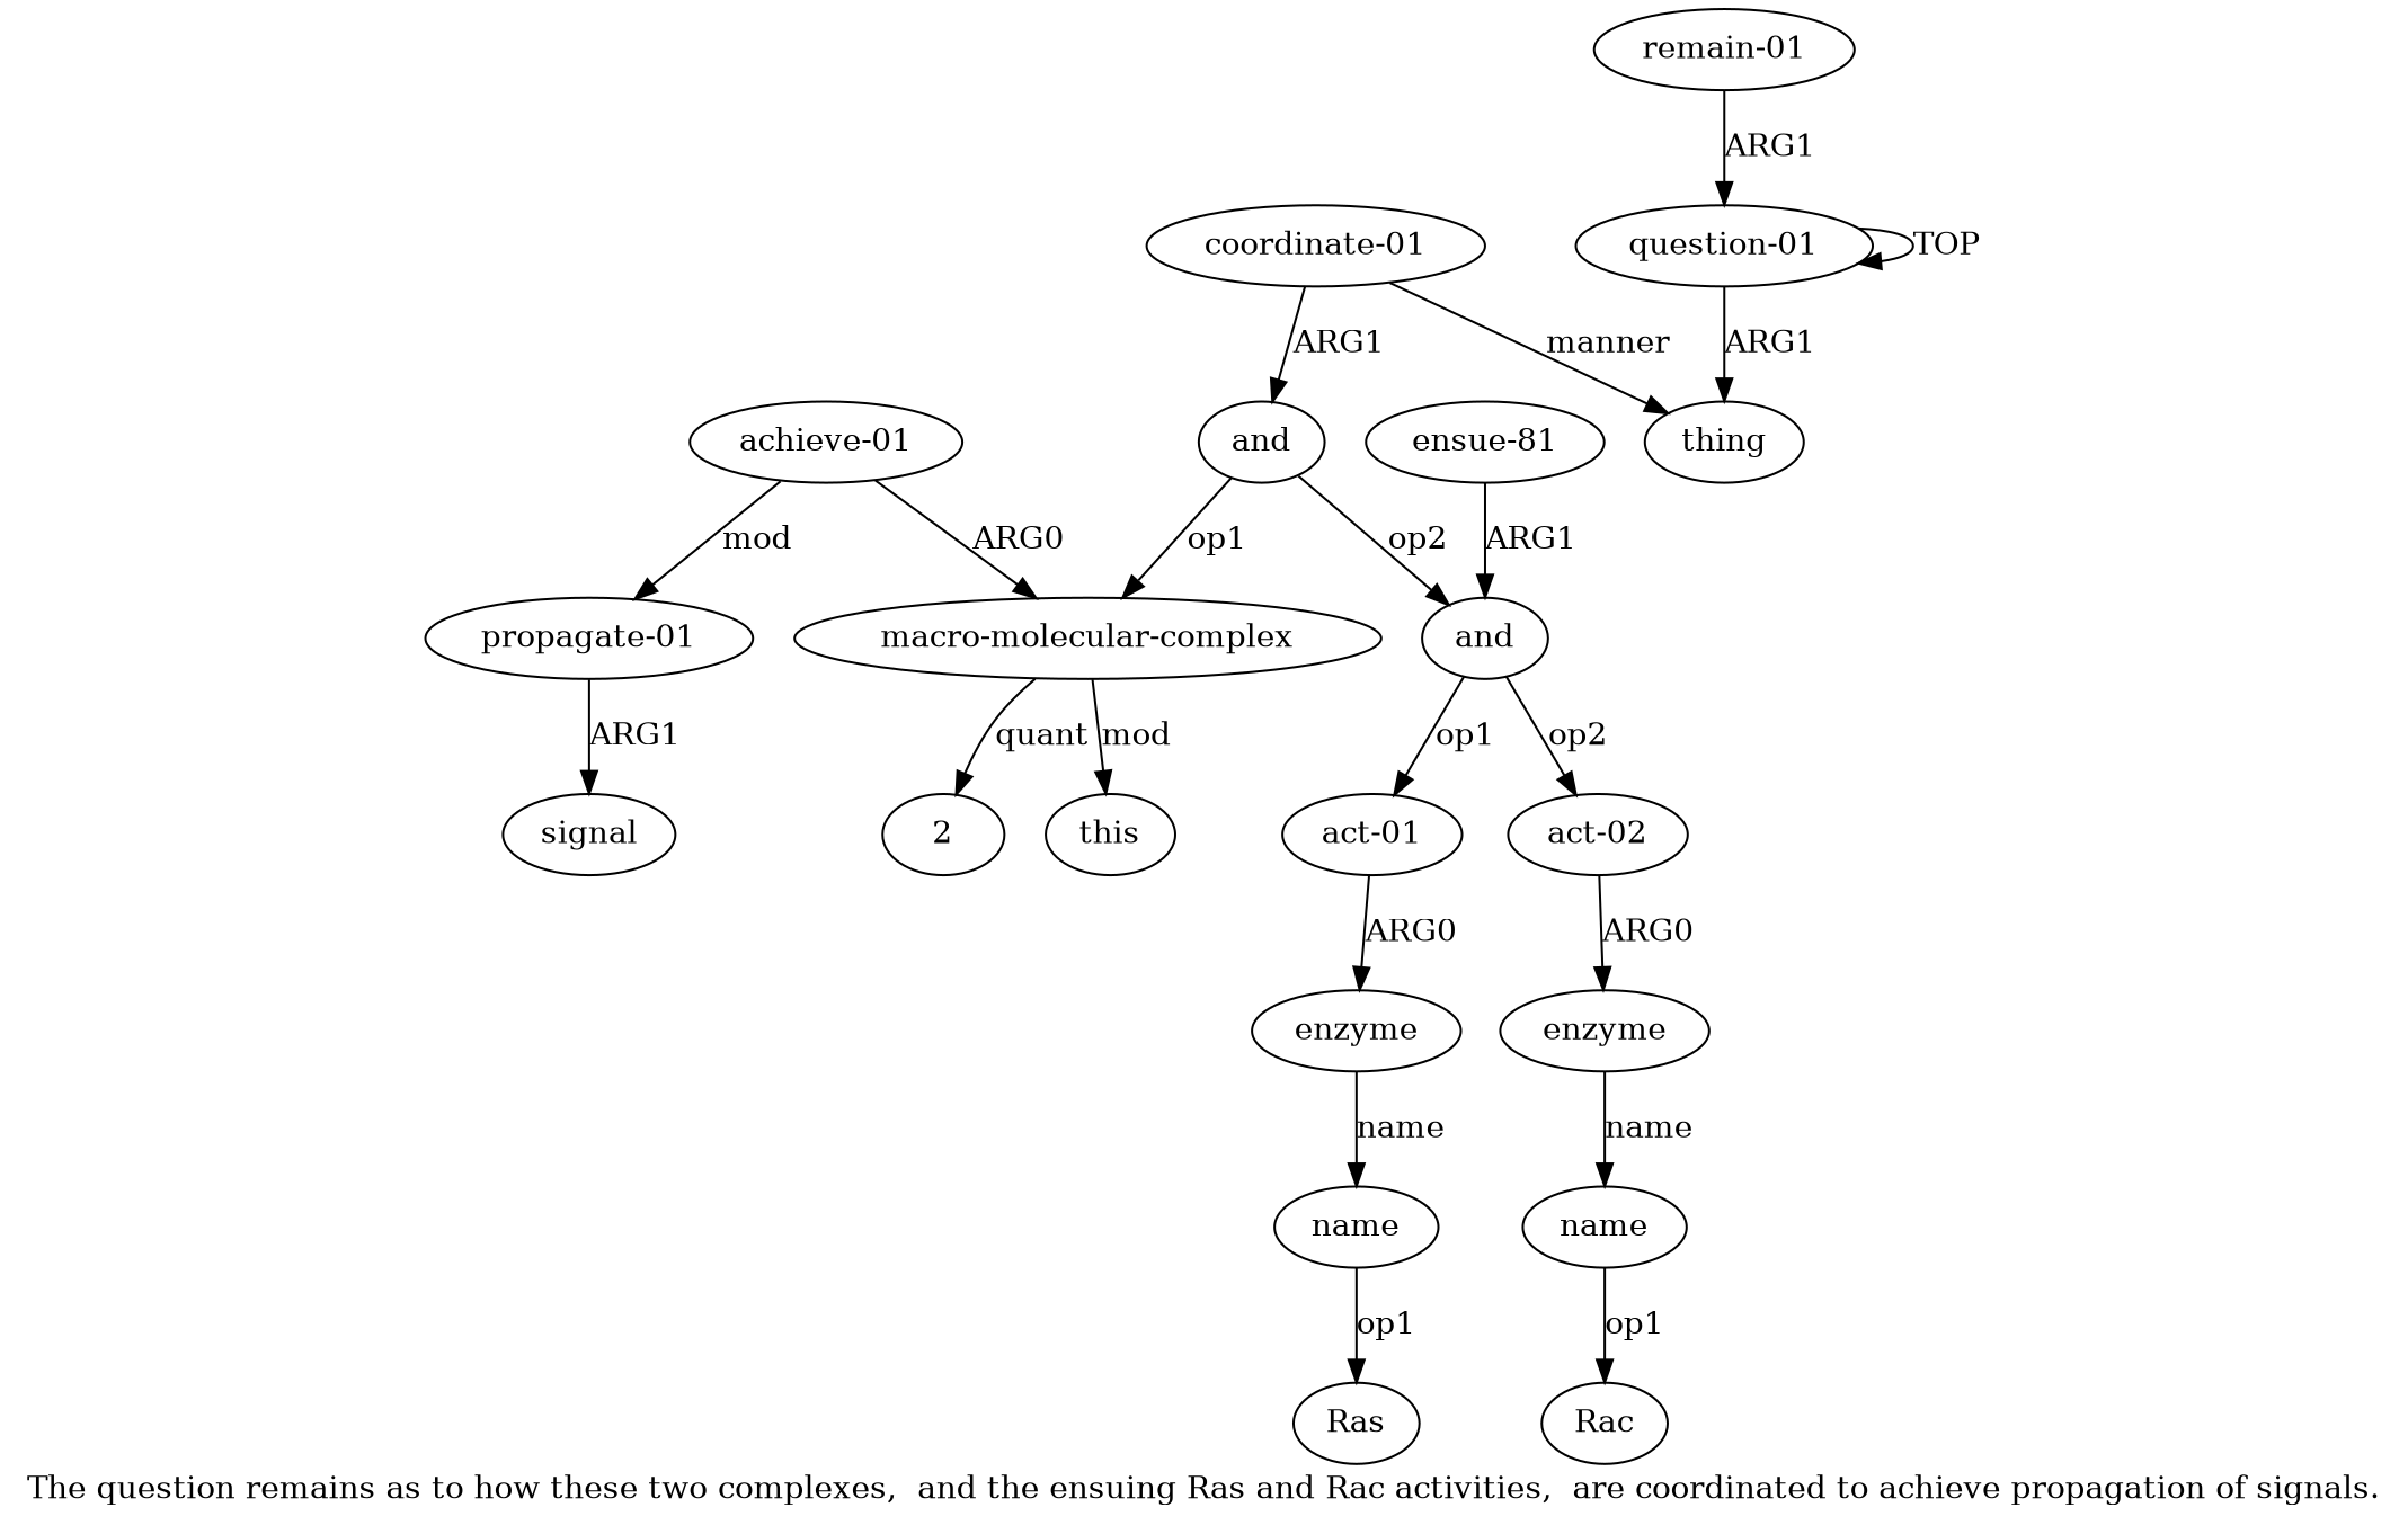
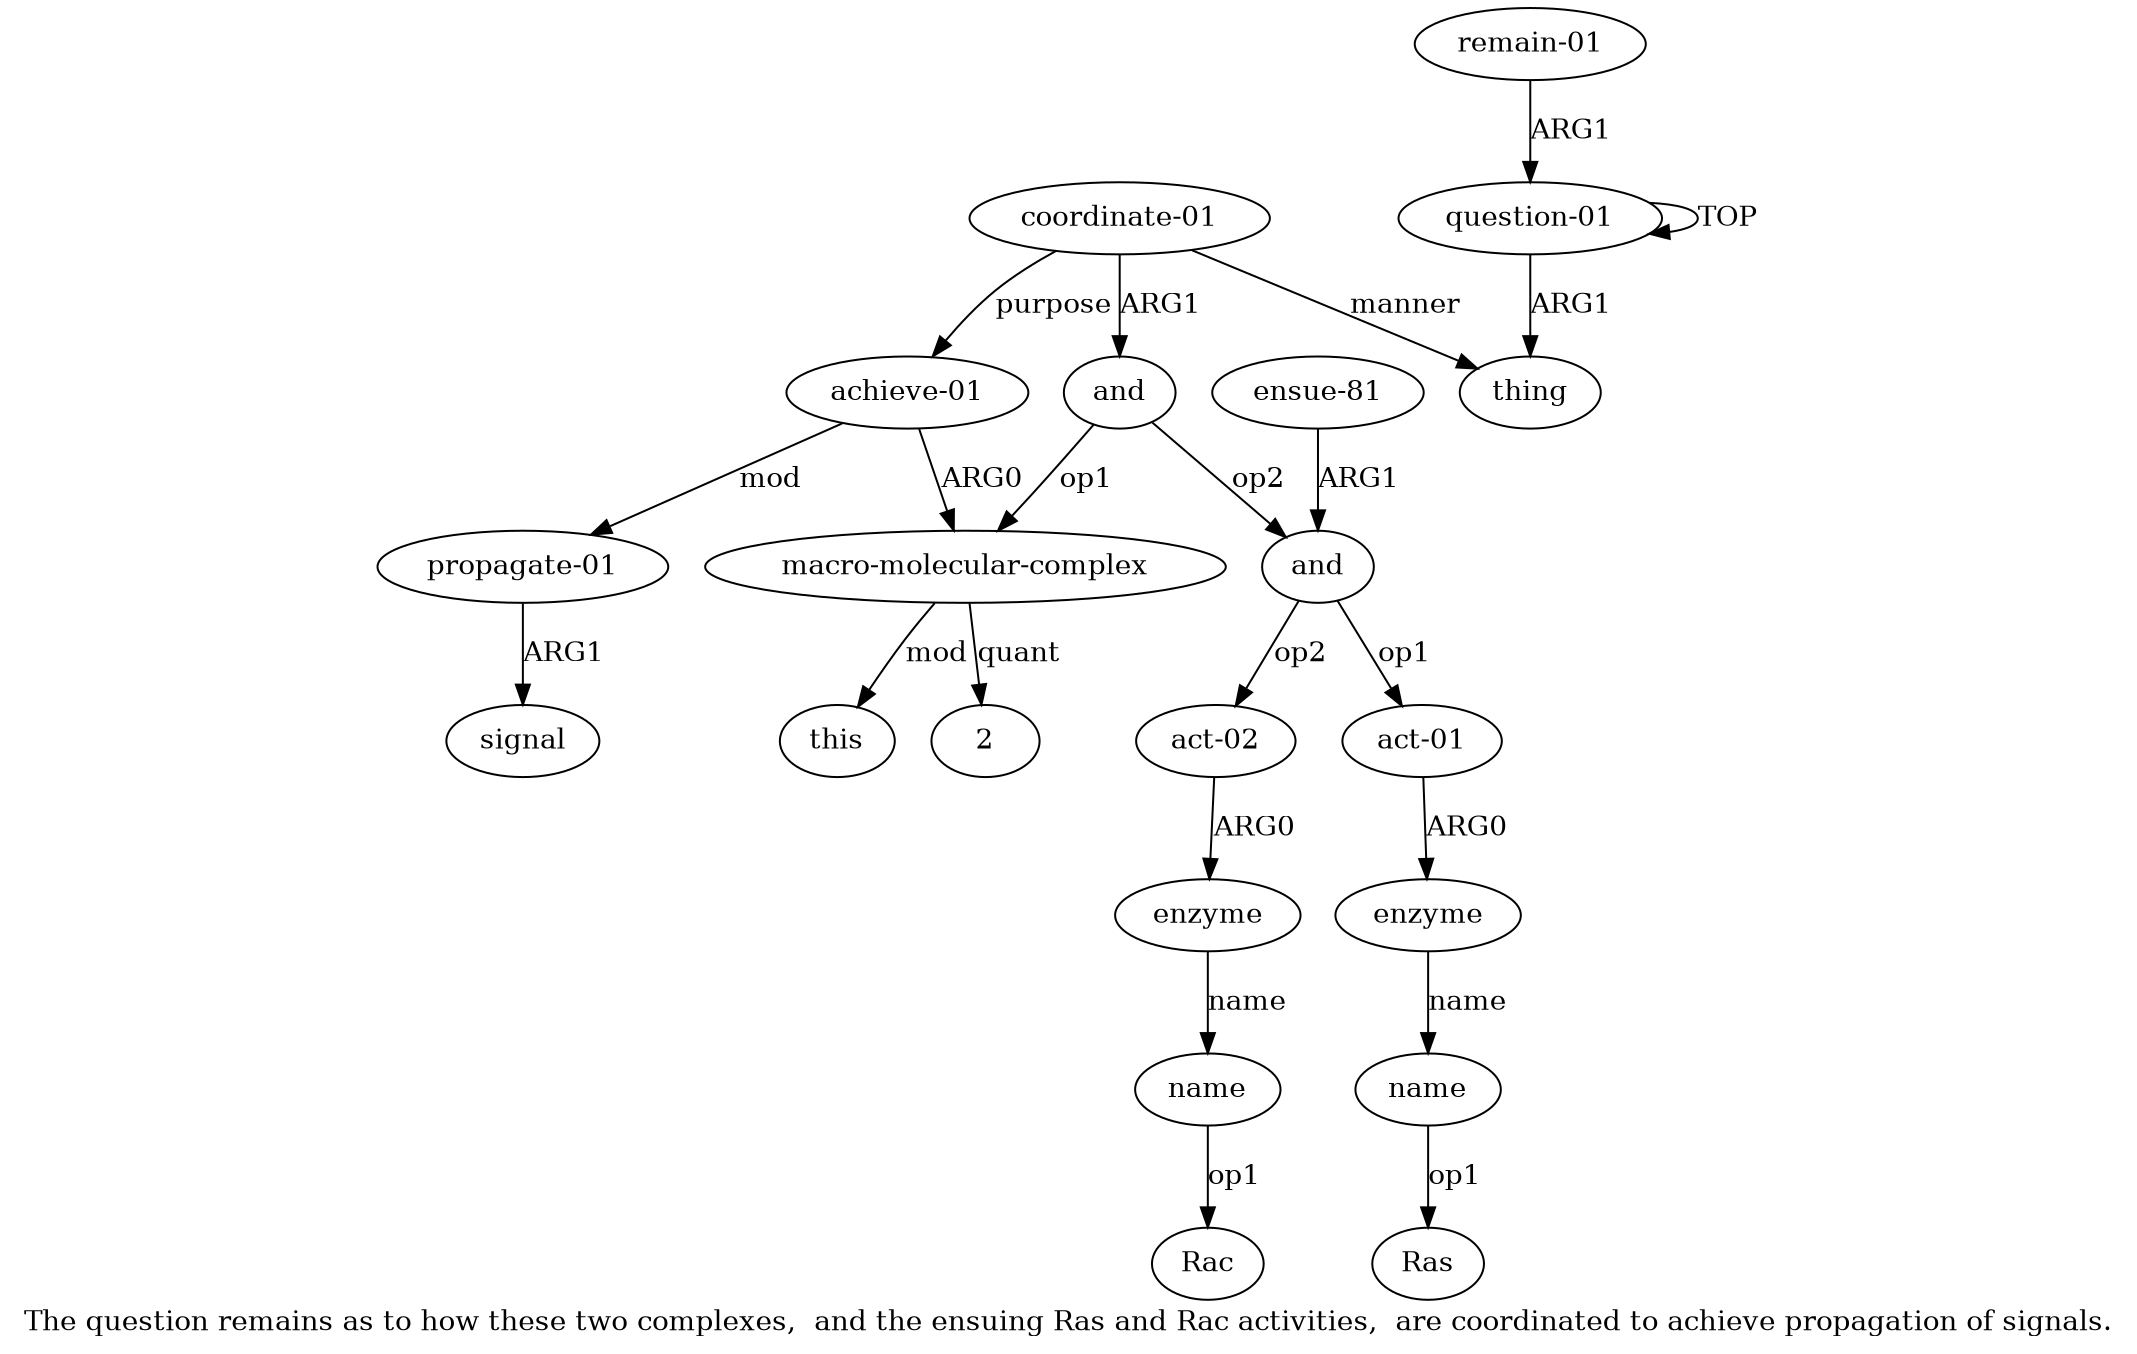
  digraph {
    label="The question remains as to how these two complexes,  and the ensuing Ras and Rac activities,  are coordinated to achieve propagation of signals."
    node [color=black gold_ind=-1 gold_label=enzyme test_ind=-1 test_label=enzyme]
    edge [color=black gold_label=ARG1 test_label=ARG1]
    n1 [gold_ind=15 gold_label="propagate-01" label="propagate-01" test_ind=15 test_label="propagate-01"]
    n2 [gold_ind=16 gold_label=signal label=signal test_ind=16 test_label=signal]
    n3 [gold_ind=14 gold_label="achieve-01" label="achieve-01" test_ind=14 test_label="achieve-01"]
    n4 [gold_ind=4 gold_label="macro-molecular-complex" label="macro-molecular-complex" test_ind=4 test_label="macro-molecular-complex"]
    n5 [gold_ind=5 gold_label=this label=this test_ind=5 test_label=this]
    n6 [gold_label=2 label=2 test_label=2]
    n7 [gold_ind=17 gold_label="remain-01" label="remain-01" test_ind=17 test_label="remain-01"]
    n8 [gold_ind=0 gold_label="question-01" label="question-01" test_ind=0 test_label="question-01"]
    n9 [gold_ind=1 gold_label=thing label=thing test_ind=1 test_label=thing]
    n10 [gold_ind=11 label=enzyme test_ind=11]
    n11 [gold_ind=12 gold_label=name label=name test_ind=12 test_label=name]
    n12 [gold_label=Rac label=Rac test_label=Rac]
    n13 [gold_ind=10 gold_label="act-02" label="act-02" test_ind=10 test_label="act-02"]
    n14 [gold_ind=13 gold_label="ensue-01" label="ensue-81" test_ind=13 test_label="ensue-01"]
    n15 [gold_ind=6 gold_label=and label=and test_ind=6 test_label=and]
    n16 [gold_ind=7 gold_label="act-01" label="act-01" test_ind=7 test_label="act-01"]
    n17 [gold_ind=8 label=enzyme test_ind=8]
    n18 [gold_label=Ras label=Ras test_label=Ras]
    n19 [gold_ind=3 gold_label=and label=and test_ind=3 test_label=and]
    n20 [gold_ind=2 gold_label="coordinate-01" label="coordinate-01" test_ind=2 test_label="coordinate-01"]
    n21 [gold_ind=9 gold_label=name label=name test_ind=9 test_label=name]
    n1 -> n2 [label=ARG1]
    n3 -> n1 [label=mod]
    n3 -> n4 [gold_label=ARG0 label=ARG0 test_label=ARG0]
    n4 -> n5 [gold_label=mod label=mod test_label=mod]
    n4 -> n6 [gold_label=quant label=quant test_label=quant]
    n7 -> n8 [label=ARG1]
    n8 -> n8 [gold_label=TOP label=TOP test_label=TOP]
    n8 -> n9 [label=ARG1]
    n10 -> n11 [gold_label=name label=name test_label=name]
    n11 -> n12 [gold_label=op1 label=op1 test_label=op1]
    n13 -> n10 [gold_label=ARG0 label=ARG0 test_label=ARG0]
    n14 -> n15 [label=ARG1]
    n15 -> n13 [gold_label=op2 label=op2 test_label=op2]
    n15 -> n16 [gold_label=op1 label=op1 test_label=op1]
    n16 -> n17 [gold_label=ARG0 label=ARG0 test_label=ARG0]
    n17 -> n21 [gold_label=name label=name test_label=name]
    n19 -> n4 [gold_label=op1 label=op1 test_label=op1]
    n19 -> n15 [gold_label=op2 label=op2 test_label=op2]
+   n20 -> n3 [gold_label=purpose label=purpose test_label=purpose]
    n20 -> n9 [gold_label=manner label=manner test_label=manner]
    n20 -> n19 [label=ARG1]
    n21 -> n18 [gold_label=op1 label=op1 test_label=op1]
  }
